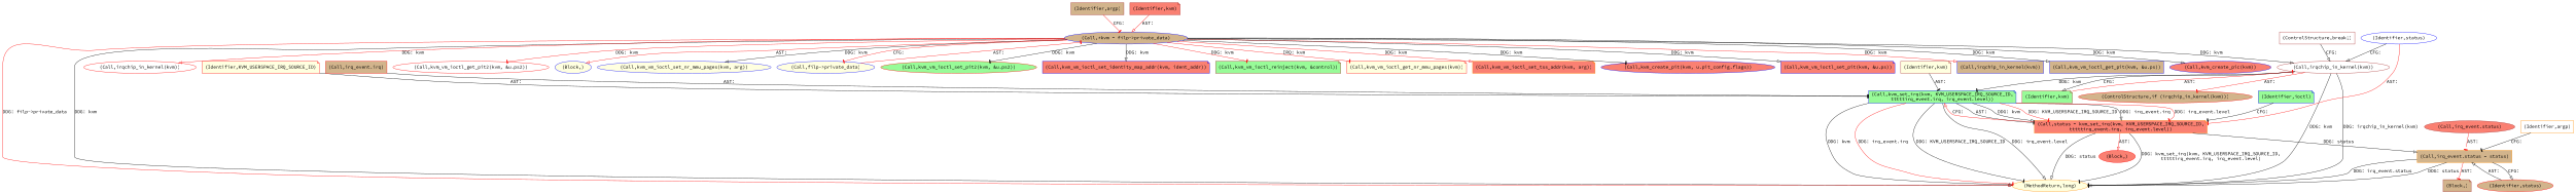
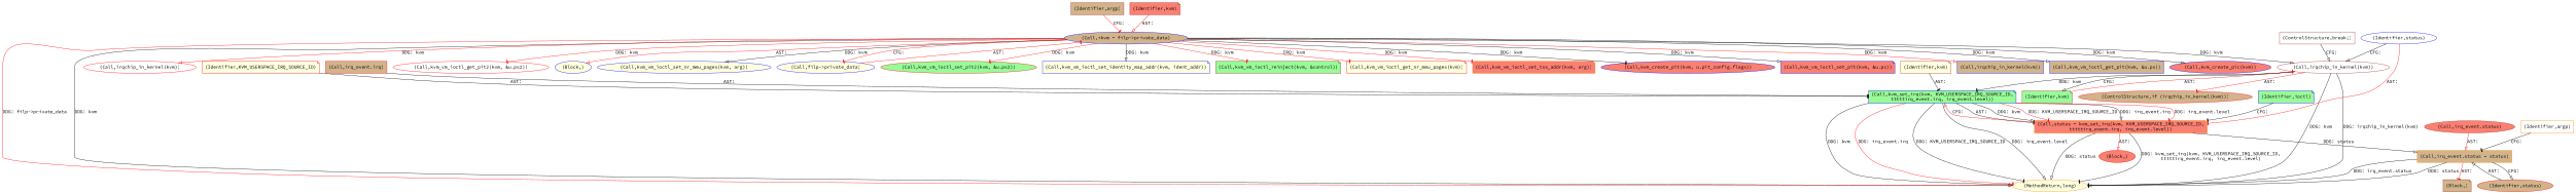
  digraph {
    fontname="Source Code Pro"
    node [color=blue fillcolor=salmon fontname="Source Code Pro" shape=ellipse style=filled]
    edge [arrowhead=tee color=black fontname="Source Code Pro"]
    n1 [fillcolor=palegreen label="(Call,kvm_set_irq(kvm, KVM_USERSPACE_IRQ_SOURCE_ID,\n\t\t\t\t\tirq_event.irq, irq_event.level))" shape=note]
    n2 [color=darkorange label="(Call,status = kvm_set_irq(kvm, KVM_USERSPACE_IRQ_SOURCE_ID,\n\t\t\t\t\tirq_event.irq, irq_event.level))" shape=note]
    n3 [color=darkorange fillcolor=lightyellow label="(MethodReturn,long)"]
    n4 [color=darkorange fillcolor=tan label="(Call,irq_event.status = status)" shape=box]
    n5 [color=red label="(Block,)"]
    n6 [color=brown fillcolor=white label="(Call,irqchip_in_kernel(kvm))"]
    n7 [color=red fillcolor=tan label="(ControlStructure,if (irqchip_in_kernel(kvm)))"]
    n8 [color=brown fillcolor=palegreen label="(Identifier,kvm)" shape=note]
    n9 [fillcolor=tan label="(Call,*kvm = filp->private_data)"]
    n10 [fillcolor=tan label="(Call,irqchip_in_kernel(kvm))" shape=box]
    n11 [fillcolor=tan label="(Call,kvm_vm_ioctl_get_pit(kvm, &u.ps))" shape=box]
    n12 [label="(Call,kvm_create_pic(kvm))"]
    n13 [color=red fillcolor=white label="(Call,irqchip_in_kernel(kvm))"]
    n14 [color=red fillcolor=white label="(Call,kvm_vm_ioctl_get_pit2(kvm, &u.ps2))"]
    n15 [fillcolor=lightyellow label="(Block,)"]
    n16 [fillcolor=lightyellow label="(Call,kvm_vm_ioctl_set_nr_mmu_pages(kvm, arg))"]
    n17 [fillcolor=lightyellow label="(Call,filp->private_data)"]
    n18 [color=red fillcolor=palegreen label="(Call,kvm_vm_ioctl_set_pit2(kvm, &u.ps2))"]
-   n19 [label="(Call,kvm_vm_ioctl_set_identity_map_addr(kvm, ident_addr))" shape=note]
+   n19 [fillcolor=lightyellow label="(Call,kvm_vm_ioctl_set_identity_map_addr(kvm, ident_addr))" shape=note]
    n20 [color=brown fillcolor=palegreen label="(Call,kvm_vm_ioctl_reinject(kvm, &control))" shape=note]
    n21 [color=red fillcolor=lightyellow label="(Call,kvm_vm_ioctl_get_nr_mmu_pages(kvm))" shape=note]
    n22 [color=darkorange label="(Call,kvm_vm_ioctl_set_tss_addr(kvm, arg))" shape=note]
    n23 [label="(Call,kvm_create_pit(kvm, u.pit_config.flags))"]
    n24 [label="(Call,kvm_vm_ioctl_set_pit(kvm, &u.ps))" shape=note]
    n25 [color=brown fillcolor=tan label="(Block,)" shape=note]
    n26 [color=red fillcolor=tan label="(Identifier,status)"]
    n27 [color=brown fillcolor=tan label="(Identifier,argp)" shape=box]
    n28 [color=darkorange fillcolor=white label="(Identifier,argp)" shape=box]
    n29 [color=brown fillcolor=lightyellow label="(Identifier,kvm)" shape=note]
    n30 [color=brown label="(Identifier,kvm)" shape=note]
    n31 [color=red fillcolor=lightyellow label="(Identifier,KVM_USERSPACE_IRQ_SOURCE_ID)" shape=note]
    n32 [color=red fillcolor=tan label="(Call,irq_event.irq)" shape=box]
    n33 [color=brown label="(Call,irq_event.status)"]
    n34 [fillcolor=palegreen label="(Identifier,ioctl)" shape=note]
    n35 [color=brown fillcolor=white label="(ControlStructure,break;)" shape=box]
    n36 [fillcolor=white label="(Identifier,status)"]
    n1 -> n2 [label="AST: "]
    n1 -> n2 [arrowhead=onormal label="DDG: kvm"]
    n1 -> n2 [color=red label="DDG: KVM_USERSPACE_IRQ_SOURCE_ID"]
    n1 -> n2 [arrowhead=onormal label="DDG: irq_event.irq"]
    n1 -> n2 [color=red label="DDG: irq_event.level"]
    n1 -> n3 [arrowhead=onormal label="DDG: kvm"]
    n1 -> n3 [color=red label="DDG: irq_event.irq"]
    n1 -> n3 [label="DDG: KVM_USERSPACE_IRQ_SOURCE_ID"]
    n1 -> n3 [arrowhead=onormal label="DDG: irq_event.level"]
    n2 -> n1 [arrowhead=onormal color=red label="CFG: "]
    n2 -> n3 [arrowhead=onormal label="DDG: status"]
    n2 -> n3 [label="DDG: kvm_set_irq(kvm, KVM_USERSPACE_IRQ_SOURCE_ID,\n\t\t\t\t\tirq_event.irq, irq_event.level)"]
    n2 -> n4 [arrowhead=onormal label="DDG: status"]
    n2 -> n5 [arrowhead=onormal color=red label="AST: "]
    n4 -> n3 [label="DDG: status"]
    n4 -> n3 [label="DDG: irq_event.status"]
    n4 -> n25 [color=red label="AST: "]
    n4 -> n26 [arrowhead=onormal label="CFG: "]
    n6 -> n1 [label="DDG: kvm"]
    n6 -> n3 [label="DDG: irqchip_in_kernel(kvm)"]
    n6 -> n3 [arrowhead=onormal label="DDG: kvm"]
    n6 -> n7 [color=red label="AST: "]
    n6 -> n8 [arrowhead=onormal label="CFG: "]
    n8 -> n6 [color=red label="AST: "]
    n9 -> n3 [arrowhead=onormal label="DDG: kvm"]
    n9 -> n3 [arrowhead=onormal color=red label="DDG: filp->private_data"]
    n9 -> n6 [arrowhead=onormal label="DDG: kvm"]
    n9 -> n10 [arrowhead=onormal color=red label="DDG: kvm"]
    n9 -> n11 [arrowhead=onormal label="DDG: kvm"]
    n9 -> n12 [arrowhead=onormal label="DDG: kvm"]
    n9 -> n13 [arrowhead=onormal color=red label="DDG: kvm"]
    n9 -> n14 [color=red label="DDG: kvm"]
    n9 -> n15 [arrowhead=onormal color=red label="AST: "]
    n9 -> n16 [arrowhead=onormal label="DDG: kvm"]
    n9 -> n17 [color=red label="CFG: "]
-   n9 -> n18 [label="DDG: kvm"]
+   n9 -> n18 [color=red label="DDG: kvm"]
    n9 -> n19 [arrowhead=onormal label="DDG: kvm"]
    n9 -> n20 [color=red label="DDG: kvm"]
    n9 -> n21 [color=red label="IRQ: kvm"]
-   n9 -> n22 [arrowhead=onormal color=red label="DDG: kvm"]
+   n9 -> n22 [color=red label="DDG: kvm"]
    n9 -> n23 [label="DDG: kvm"]
    n9 -> n24 [arrowhead=onormal label="DDG: kvm"]
    n17 -> n9 [color=red label="AST: "]
    n26 -> n4 [arrowhead=onormal label="AST: "]
    n27 -> n9 [color=red label="CFG: "]
    n28 -> n4 [label="CFG: "]
    n29 -> n1 [label="AST: "]
    n30 -> n9 [arrowhead=onormal color=red label="AST: "]
    n31 -> n1 [label="AST: "]
    n32 -> n1 [label="AST: "]
-   n33 -> n4 [color=red label="AST: "]
+   n33 -> n4 [arrowhead=onormal color=red label="AST: "]
    n34 -> n2 [label="CFG: "]
    n35 -> n6 [arrowhead=onormal label="CFG: "]
    n36 -> n2 [color=red label="AST: "]
    n36 -> n6 [arrowhead=onormal label="CFG: "]
  }
